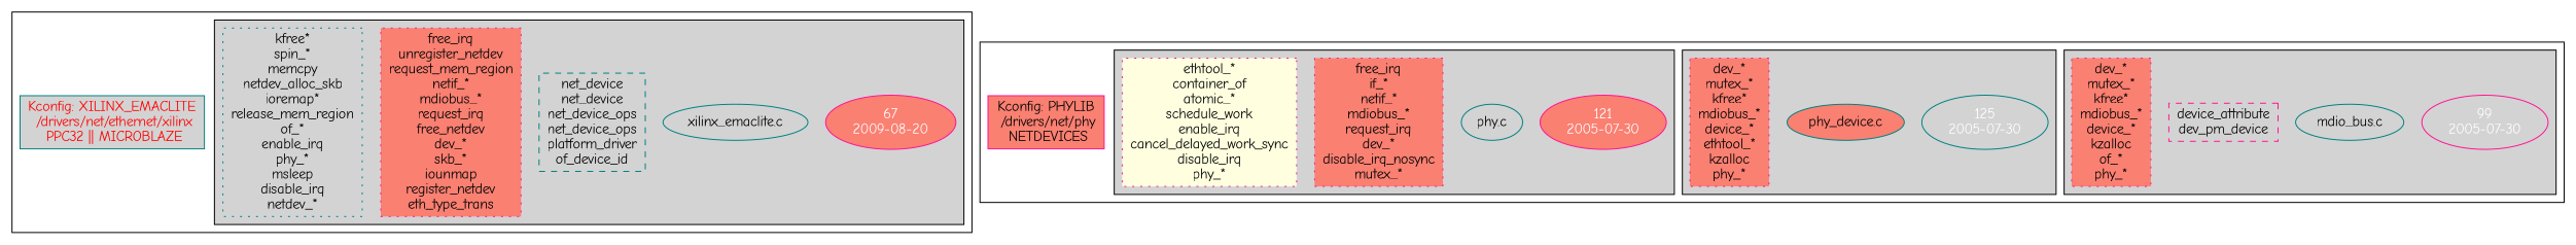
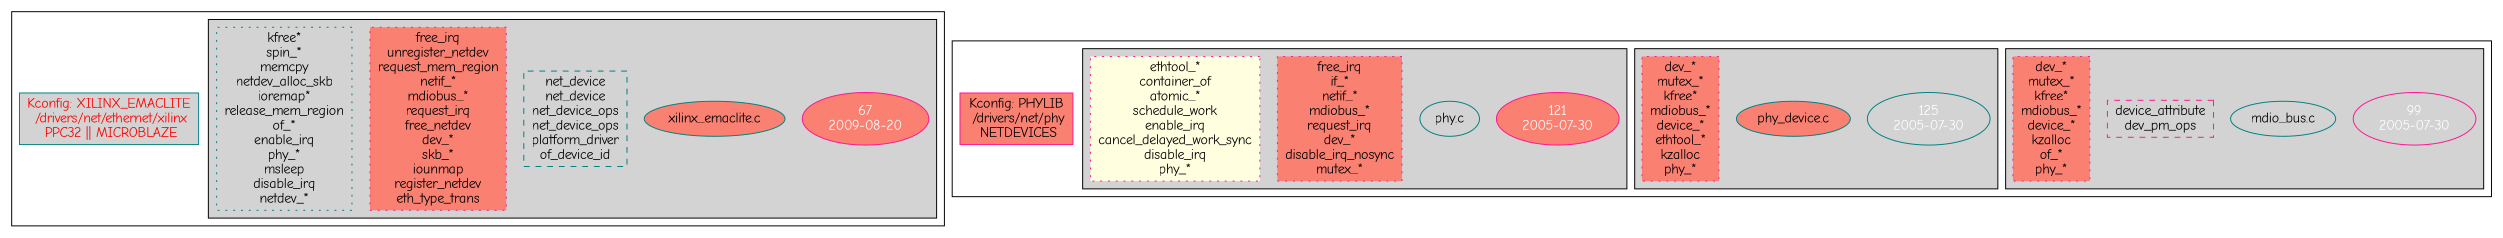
  digraph {
    ranksep=2
    splines=ortho
    fontname="Comic Neue"
    node [fillcolor=salmon fontcolor=black style=filled color=deeppink fontname="Comic Neue" shape=box]
    n1 [fontcolor=white label="67\n2009-08-20" shape=""]
-   n2 [fillcolor=lightgrey label="xilinx_emaclite.c\n" color=teal shape=""]
+   n2 [label="xilinx_emaclite.c\n" color=teal shape=""]
    n3 [fillcolor=lightgrey label="net_device\nnet_device\nnet_device_ops\nnet_device_ops\nplatform_driver\nof_device_id\n" style="filled,dashed" color=teal]
    n4 [label="free_irq\nunregister_netdev\nrequest_mem_region\nnetif_*\nmdiobus_*\nrequest_irq\nfree_netdev\ndev_*\nskb_*\niounmap\nregister_netdev\neth_type_trans\n" style="filled,dotted"]
    n5 [fillcolor=lightgrey label="kfree*\nspin_*\nmemcpy\nnetdev_alloc_skb\nioremap*\nrelease_mem_region\nof_*\nenable_irq\nphy_*\nmsleep\ndisable_irq\nnetdev_*\n" style="filled,dotted" color=teal]
    n6 [fontcolor=red label="Kconfig: XILINX_EMACLITE\n /drivers/net/ethernet/xilinx\n  PPC32 || MICROBLAZE " fillcolor=lightgrey color=teal]
    n7 [fillcolor=lightgrey fontcolor=white label="99\n2005-07-30" shape=""]
    n8 [fillcolor=lightgrey label="mdio_bus.c\n" color=teal shape=""]
-   n9 [fillcolor=lightgrey label="device_attribute\ndev_pm_device\n" style="filled,dashed"]
+   n9 [fillcolor=lightgrey label="device_attribute\ndev_pm_ops\n" style="filled,dashed"]
    n10 [label="dev_*\nmutex_*\nkfree*\nmdiobus_*\ndevice_*\nkzalloc\nof_*\nphy_*\n" style="filled,dotted"]
    n11 [fillcolor=lightgrey fontcolor=white label="125\n2005-07-30" color=teal shape=""]
    n12 [label="phy_device.c\n" color=teal shape=""]
    n13 [label="dev_*\nmutex_*\nkfree*\nmdiobus_*\ndevice_*\nethtool_*\nkzalloc\nphy_*\n" style="filled,dotted"]
    n14 [fontcolor=white label="121\n2005-07-30" shape=""]
    n15 [fillcolor=lightgrey label="phy.c\n" color=teal shape=""]
    n16 [label="free_irq\nif_*\nnetif_*\nmdiobus_*\nrequest_irq\ndev_*\ndisable_irq_nosync\nmutex_*\n" style="filled,dotted"]
    n17 [fillcolor=lightyellow label="ethtool_*\ncontainer_of\natomic_*\nschedule_work\nenable_irq\ncancel_delayed_work_sync\ndisable_irq\nphy_*\n" style="filled,dotted"]
    n18 [label="Kconfig: PHYLIB\n /drivers/net/phy\n  NETDEVICES " fontcolor=""]
    subgraph cluster_1 {
      n6
      subgraph cluster_2 {
        style=filled
        n1
        n2
        n3
        n4
        n5
      }
    }
    subgraph cluster_3 {
      n18
      subgraph cluster_4 {
        style=filled
        n7
        n8
        n9
        n10
      }
      subgraph cluster_5 {
        style=filled
        n11
        n12
        n13
      }
      subgraph cluster_6 {
        style=filled
        n14
        n15
        n16
        n17
      }
    }
  }
